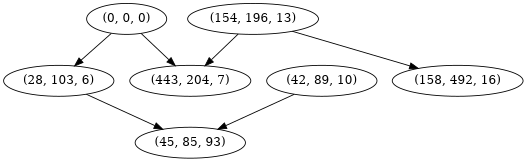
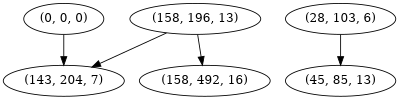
  digraph {
    "(0, 0, 0)"
    "(28, 103, 6)"
-   "(143, 204, 7)" [label="(443, 204, 7)"]
-   "(45, 85, 13)" [label="(45, 85, 93)"]
-   "(42, 89, 10)"
-   "(154, 196, 13)"
+   "(143, 204, 7)"
+   "(45, 85, 13)"
+   "(154, 196, 13)" [label="(158, 196, 13)"]
    n7 [label="(158, 492, 16)"]
-   "(0, 0, 0)" -> "(28, 103, 6)"
    "(0, 0, 0)" -> "(143, 204, 7)"
    "(28, 103, 6)" -> "(45, 85, 13)"
-   "(42, 89, 10)" -> "(45, 85, 13)"
    "(154, 196, 13)" -> "(143, 204, 7)"
    "(154, 196, 13)" -> n7
  }
